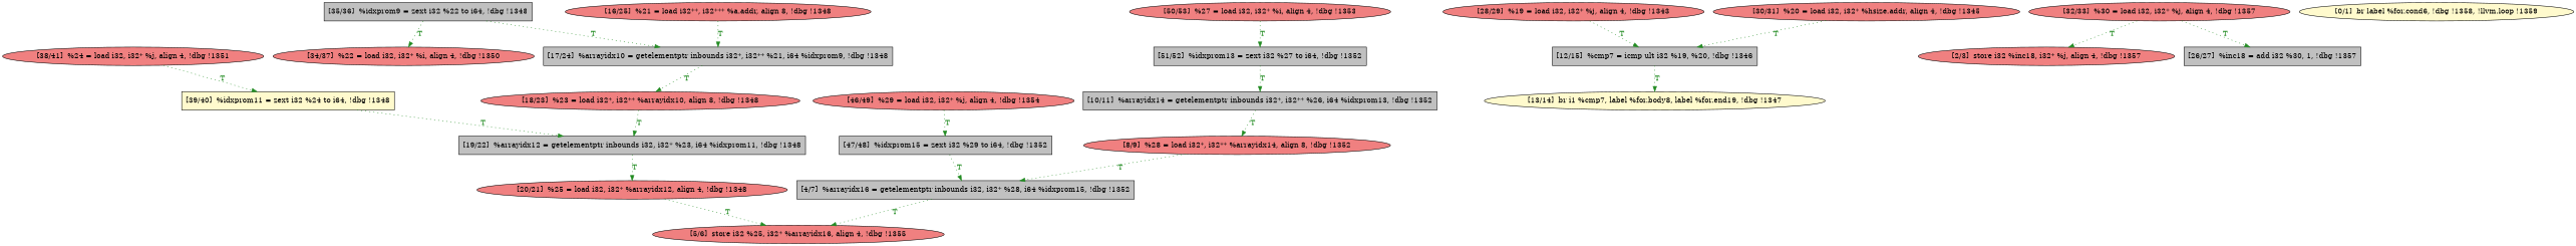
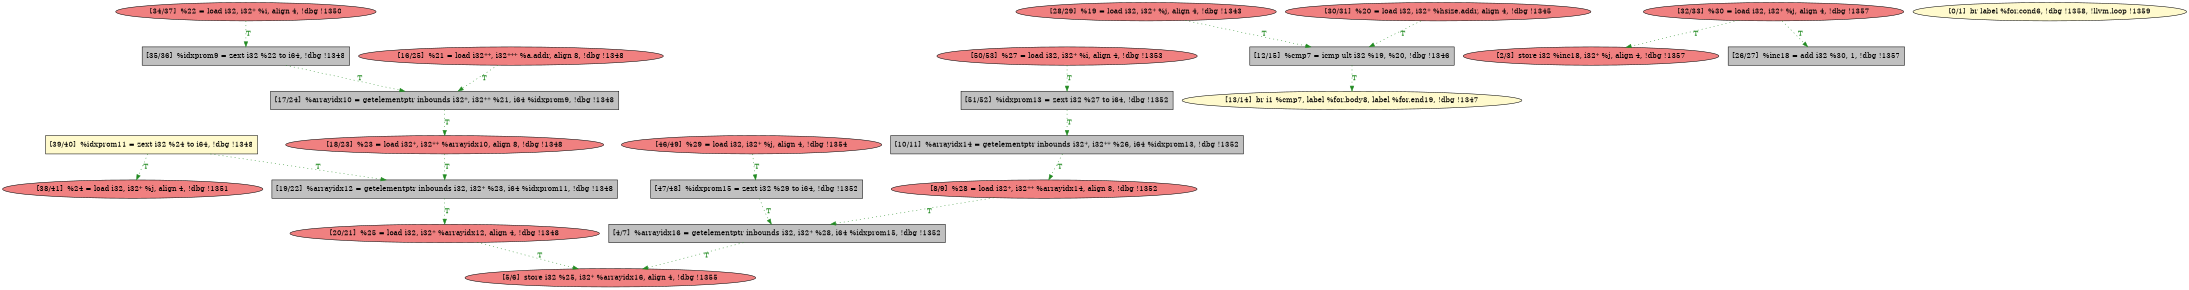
  digraph {
    node [fillcolor=lightcoral shape=ellipse style=filled]
    edge [color=forestgreen fontcolor=forestgreen style=dotted]
    n1 [fillcolor=grey label="[51/52]  %idxprom13 = zext i32 %27 to i64, !dbg !1352" shape=rectangle]
    n2 [fillcolor=grey label="[10/11]  %arrayidx14 = getelementptr inbounds i32*, i32** %26, i64 %idxprom13, !dbg !1352" shape=rectangle]
    n3 [label="[8/9]  %28 = load i32*, i32** %arrayidx14, align 8, !dbg !1352"]
    n4 [label="[50/53]  %27 = load i32, i32* %i, align 4, !dbg !1353"]
    n5 [fillcolor=lemonchiffon label="[39/40]  %idxprom11 = zext i32 %24 to i64, !dbg !1348" shape=rectangle]
    n6 [fillcolor=grey label="[19/22]  %arrayidx12 = getelementptr inbounds i32, i32* %23, i64 %idxprom11, !dbg !1348" shape=rectangle]
    n7 [label="[20/21]  %25 = load i32, i32* %arrayidx12, align 4, !dbg !1348"]
    n8 [label="[46/49]  %29 = load i32, i32* %j, align 4, !dbg !1354"]
    n9 [fillcolor=grey label="[47/48]  %idxprom15 = zext i32 %29 to i64, !dbg !1352" shape=rectangle]
    n10 [fillcolor=grey label="[4/7]  %arrayidx16 = getelementptr inbounds i32, i32* %28, i64 %idxprom15, !dbg !1352" shape=rectangle]
    n11 [label="[38/41]  %24 = load i32, i32* %j, align 4, !dbg !1351"]
    n12 [label="[34/37]  %22 = load i32, i32* %i, align 4, !dbg !1350"]
    n13 [fillcolor=grey label="[35/36]  %idxprom9 = zext i32 %22 to i64, !dbg !1348" shape=rectangle]
    n14 [fillcolor=grey label="[17/24]  %arrayidx10 = getelementptr inbounds i32*, i32** %21, i64 %idxprom9, !dbg !1348" shape=rectangle]
    n15 [label="[5/6]  store i32 %25, i32* %arrayidx16, align 4, !dbg !1355"]
    n16 [fillcolor=grey label="[12/15]  %cmp7 = icmp ult i32 %19, %20, !dbg !1346" shape=rectangle]
    n17 [fillcolor=lemonchiffon label="[13/14]  br i1 %cmp7, label %for.body8, label %for.end19, !dbg !1347"]
    n18 [label="[2/3]  store i32 %inc18, i32* %j, align 4, !dbg !1357"]
    n19 [label="[32/33]  %30 = load i32, i32* %j, align 4, !dbg !1357"]
    n20 [fillcolor=grey label="[26/27]  %inc18 = add i32 %30, 1, !dbg !1357" shape=rectangle]
    n21 [fillcolor=lemonchiffon label="[0/1]  br label %for.cond6, !dbg !1358, !llvm.loop !1359"]
    n22 [label="[18/23]  %23 = load i32*, i32** %arrayidx10, align 8, !dbg !1348"]
    n23 [label="[16/25]  %21 = load i32**, i32*** %a.addr, align 8, !dbg !1348"]
    n24 [label="[28/29]  %19 = load i32, i32* %j, align 4, !dbg !1343"]
    n25 [label="[30/31]  %20 = load i32, i32* %hsize.addr, align 4, !dbg !1345"]
    n1 -> n2 [label=T]
    n2 -> n3 [label=T]
    n3 -> n10 [label=T]
    n4 -> n1 [label=T]
    n5 -> n6 [label=T]
    n6 -> n7 [label=T]
    n7 -> n15 [label=T]
    n8 -> n9 [label=T]
    n9 -> n10 [label=T]
    n10 -> n15 [label=T]
-   n11 -> n5 [label=T]
-   n13 -> n12 [label=T]
+   n5 -> n11 [label=T]
+   n12 -> n13 [label=T]
    n13 -> n14 [label=T]
    n14 -> n22 [label=T]
    n16 -> n17 [label=T]
    n19 -> n18 [label=T]
    n19 -> n20 [label=T]
    n22 -> n6 [label=T]
    n23 -> n14 [label=T]
    n24 -> n16 [label=T]
    n25 -> n16 [label=T]
  }
